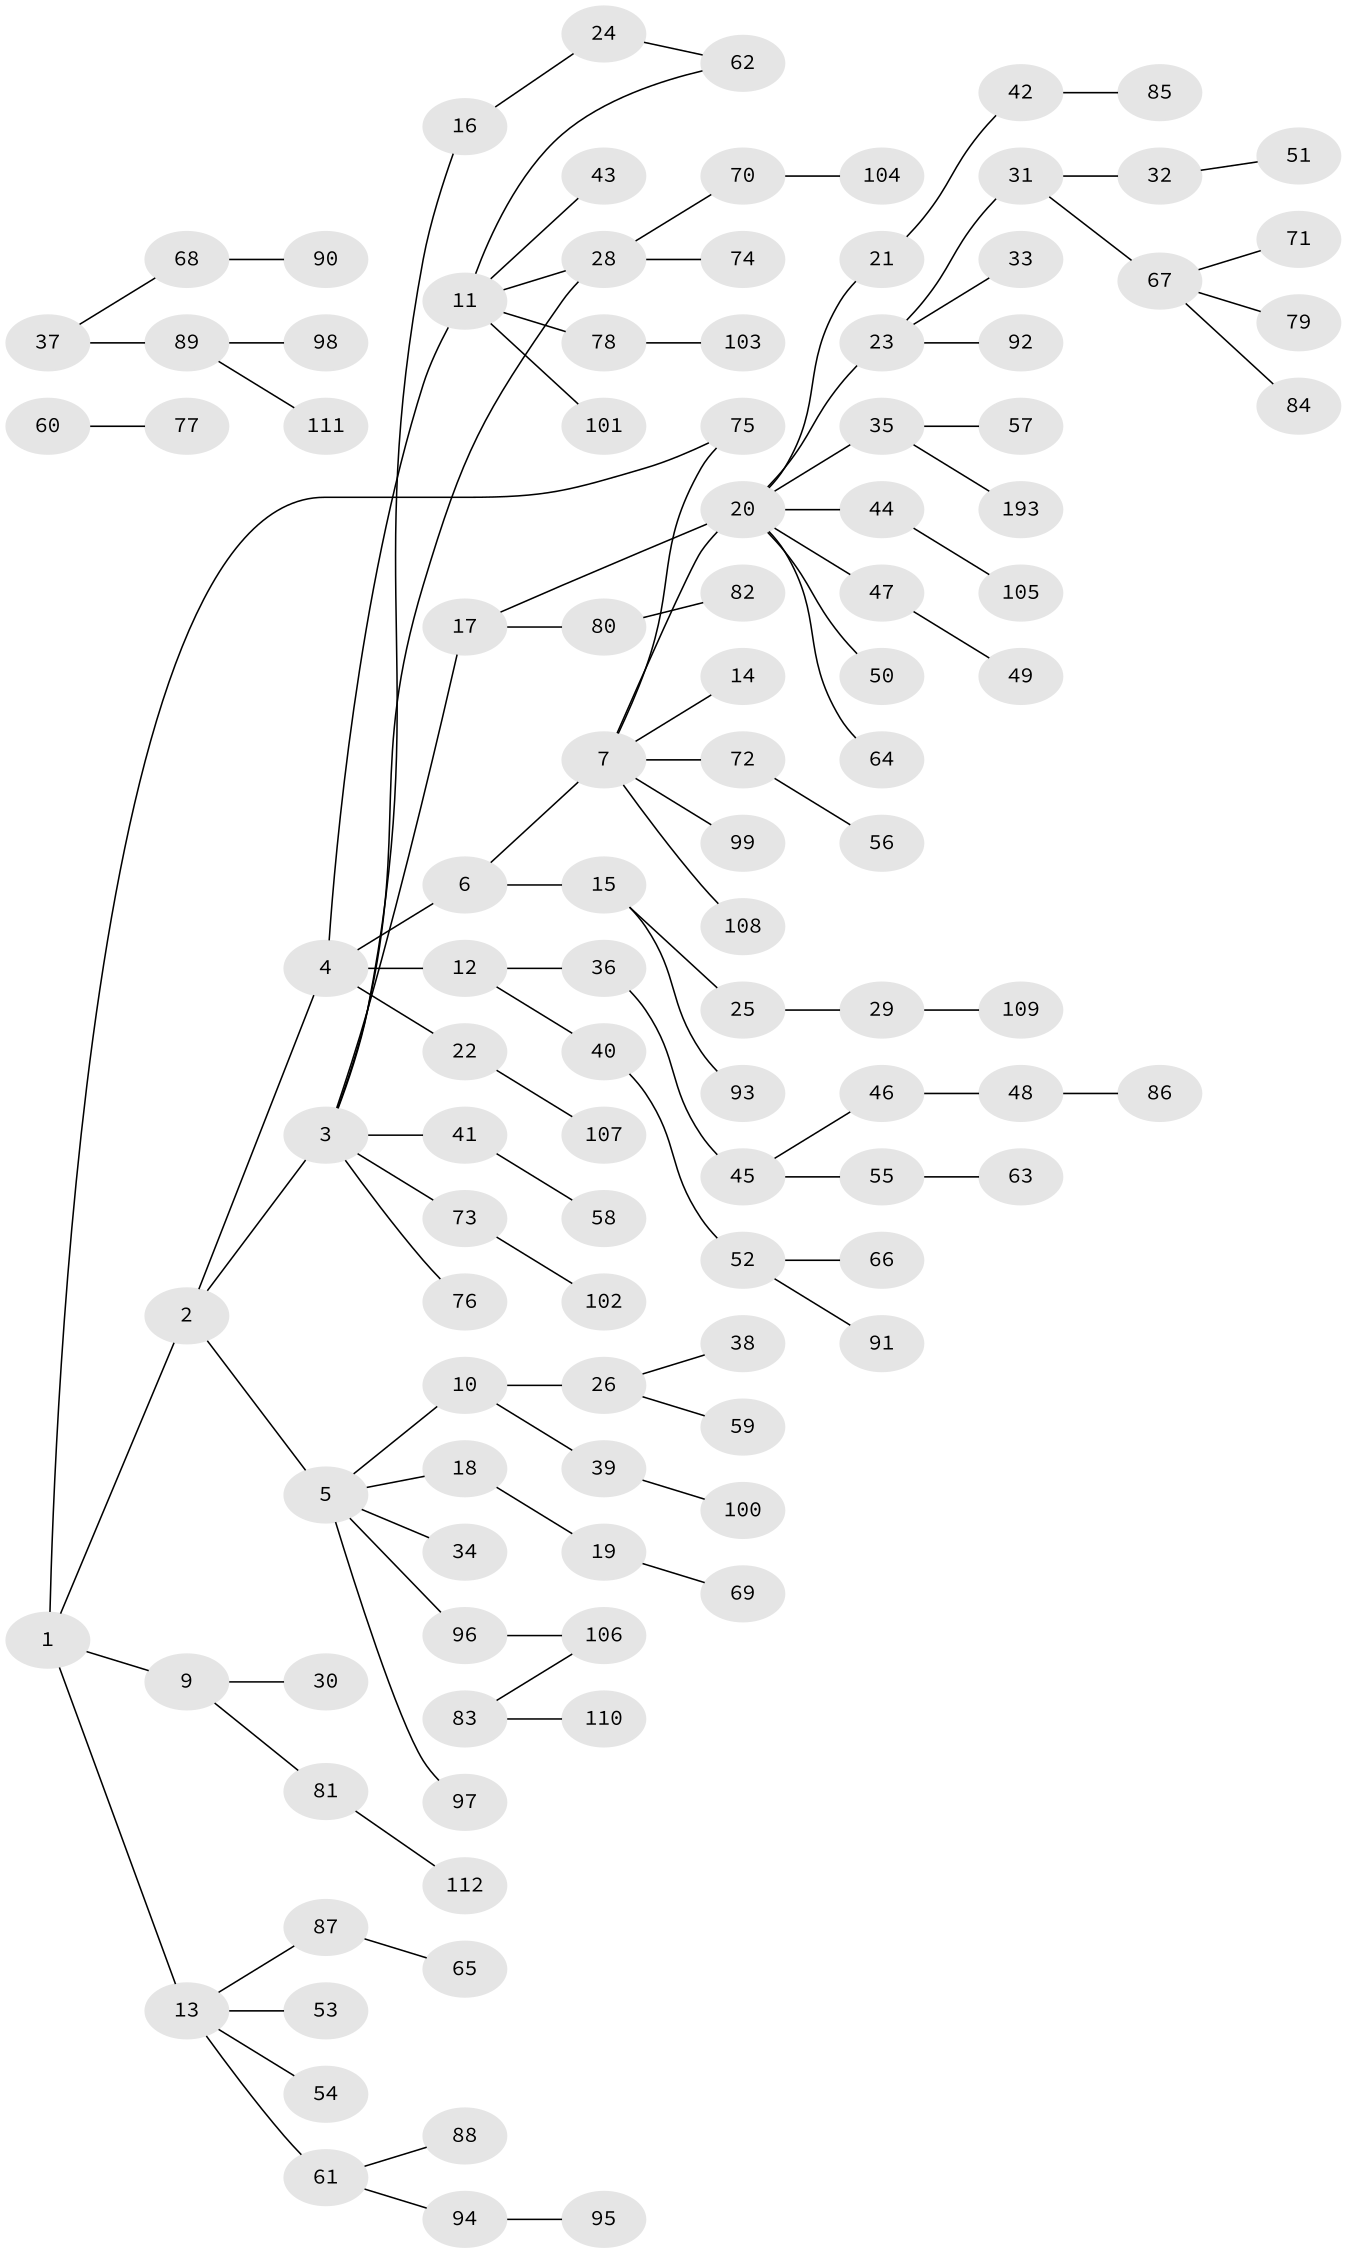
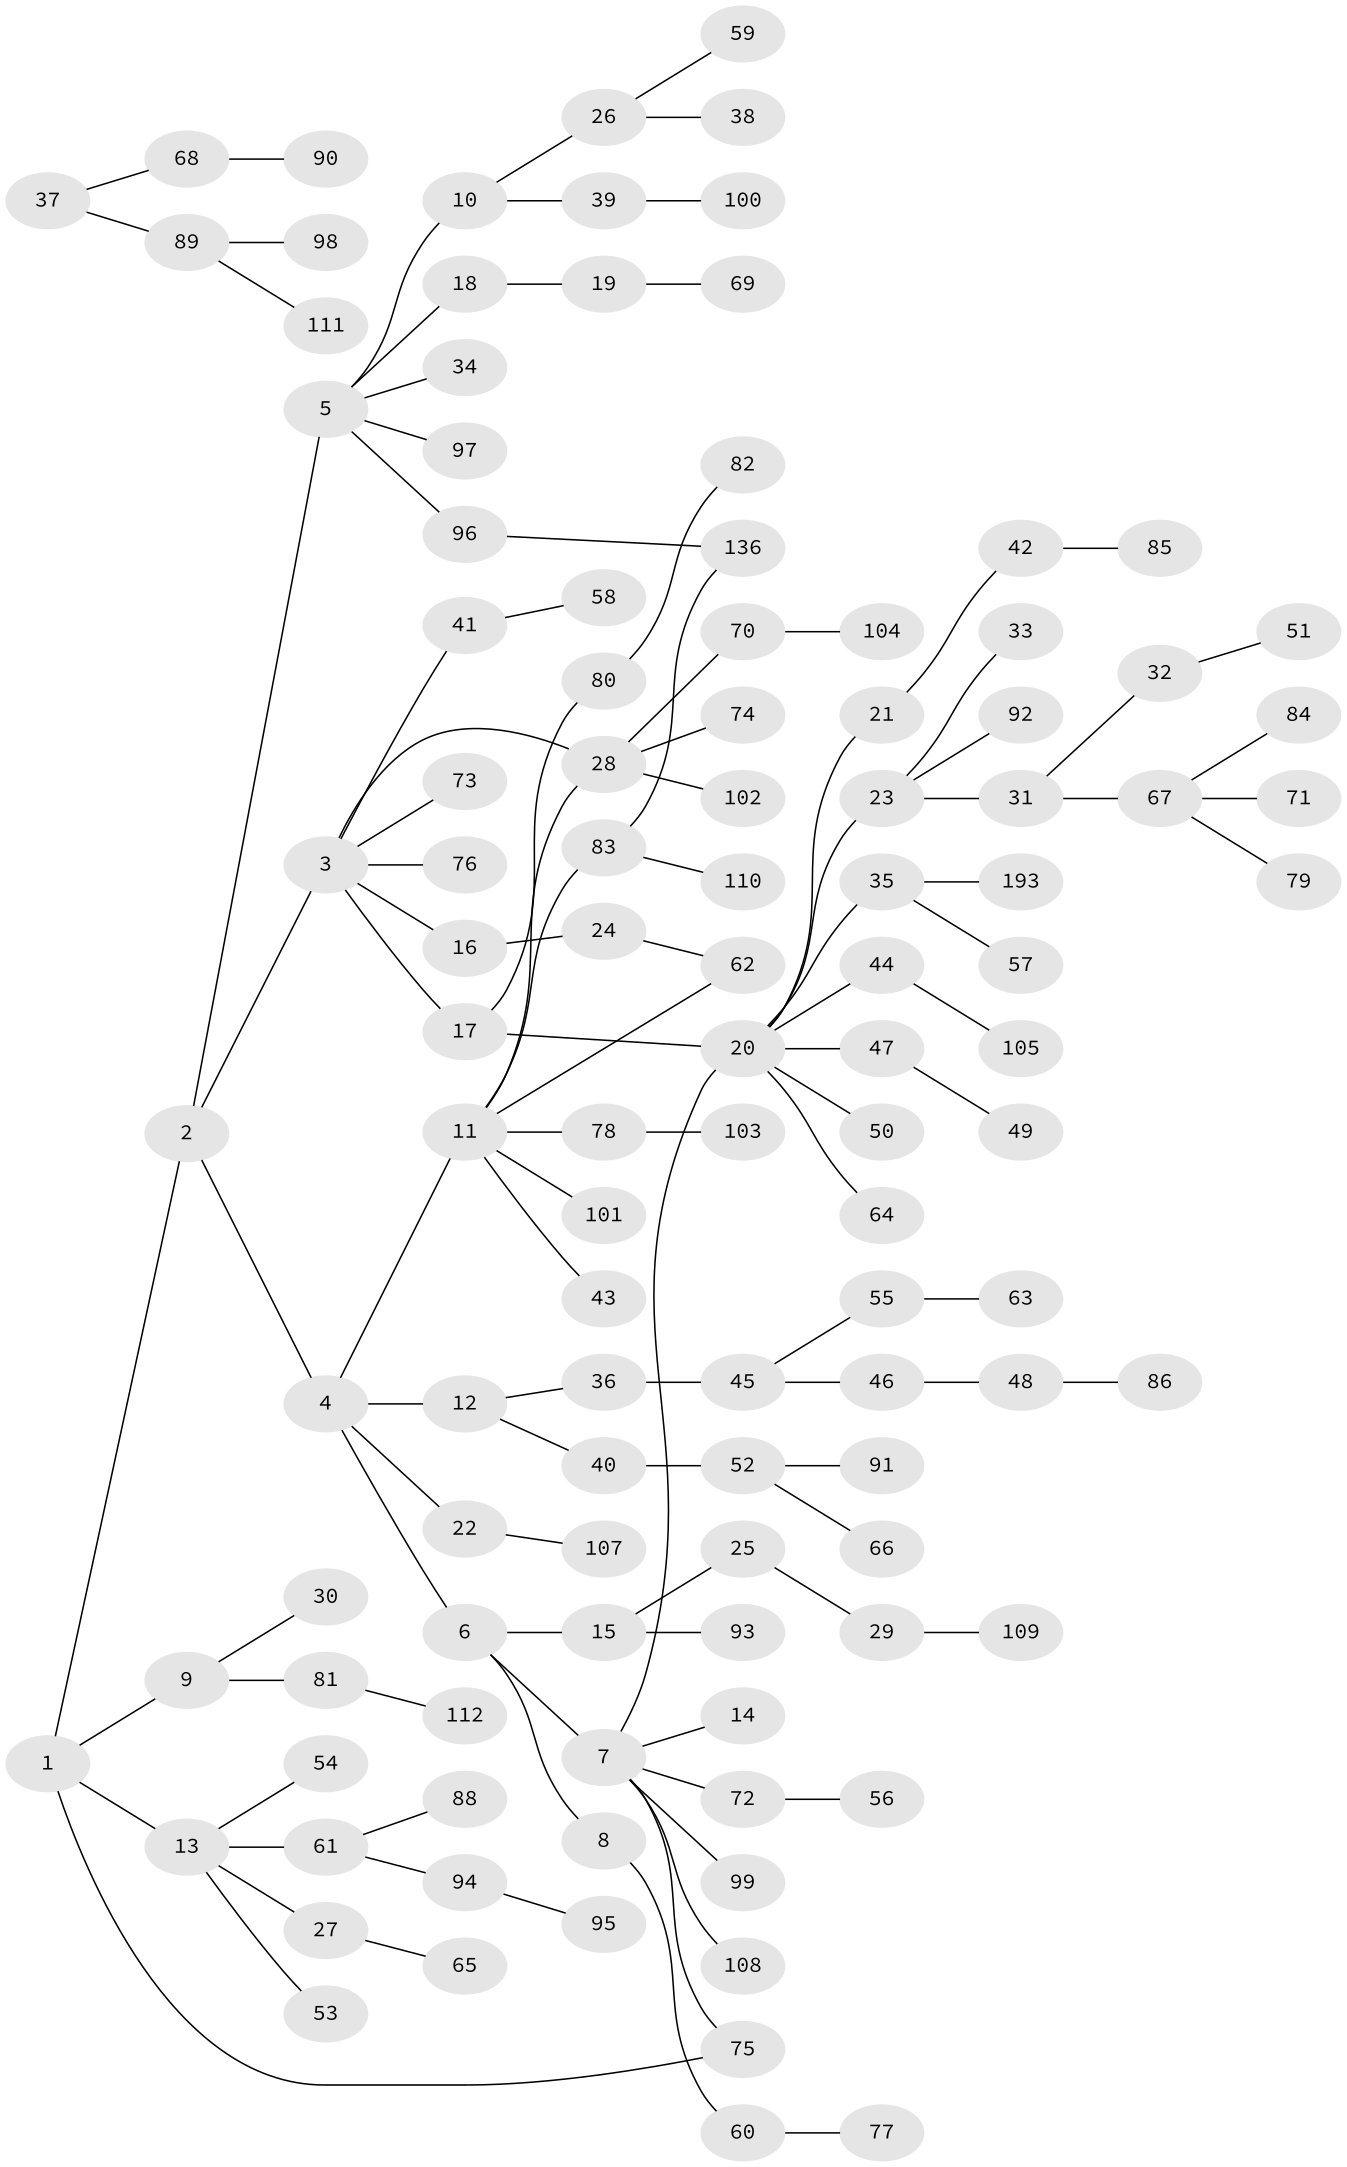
  graph {
    fontname="Source Code Pro"
    rankdir=LR
    node [color=gray90 fontname="Source Code Pro" style=filled]
    edge [fontname="Source Code Pro"]
    1
    2
    9
    13
    75
    3
    4
    5
    30
    81
-   27 [label=87]
+   27
    53
    54
    61
    16
    17
    28
    41
    73
    76
    6
    11
    12
    22
    10
    18
    34
    96
    97
    24
    20
    80
    70
    74
    102
    58
    7
+   8
    15
    43
    62
    78
    83
    101
    36
    40
    107
    26
    39
    19
-   106
+   106 [label=136]
    14
    72
    99
    108
    60
    25
    93
    21
    23
    35
    44
    47
    50
    64
    56
    77
    112
    38
    59
    37
    68
    89
    100
    103
    110
    45
    52
    65
    88
    94
    29
    82
    69
    42
    31
    33
    92
    57
    n90 [label=193]
    105
    49
    85
    32
    67
    109
    104
    51
    71
    79
    84
    46
    55
    90
    98
    111
    66
    91
    48
    63
    86
    95
    1 -- 2
    1 -- 9
    1 -- 13
    1 -- 75
    2 -- 3
    2 -- 4
    2 -- 5
    9 -- 30
    9 -- 81
    13 -- 27
    13 -- 53
    13 -- 54
    13 -- 61
    3 -- 16
    3 -- 17
    3 -- 28
    3 -- 41
    3 -- 73
    3 -- 76
    4 -- 6
    4 -- 11
    4 -- 12
    4 -- 22
    5 -- 10
    5 -- 18
    5 -- 34
    5 -- 96
    5 -- 97
    81 -- 112
    27 -- 65
    61 -- 88
    61 -- 94
    16 -- 24
    17 -- 20
    17 -- 80
    28 -- 70
    28 -- 74
-   73 -- 102
+   28 -- 102
    41 -- 58
    6 -- 7
+   6 -- 8
    6 -- 15
    11 -- 28
    11 -- 43
    11 -- 62
    11 -- 78
+   11 -- 83
    11 -- 101
    12 -- 36
    12 -- 40
    22 -- 107
    10 -- 26
    10 -- 39
    18 -- 19
    96 -- 106
    24 -- 62
    20 -- 21
    20 -- 23
    20 -- 35
    20 -- 44
    20 -- 47
    20 -- 50
    20 -- 64
    80 -- 82
    70 -- 104
    7 -- 75
    7 -- 20
    7 -- 14
    7 -- 72
    7 -- 99
    7 -- 108
+   8 -- 60
    15 -- 25
    15 -- 93
    78 -- 103
    83 -- 106
    83 -- 110
    36 -- 45
    40 -- 52
    26 -- 38
    26 -- 59
    39 -- 100
    19 -- 69
    72 -- 56
    60 -- 77
    25 -- 29
    21 -- 42
    23 -- 31
    23 -- 33
    23 -- 92
    35 -- 57
    35 -- n90
    44 -- 105
    47 -- 49
    37 -- 68
    37 -- 89
    68 -- 90
    89 -- 98
    89 -- 111
    45 -- 46
    45 -- 55
    52 -- 66
    52 -- 91
    94 -- 95
    29 -- 109
    42 -- 85
    31 -- 32
    31 -- 67
    32 -- 51
    67 -- 71
    67 -- 79
    67 -- 84
    46 -- 48
    55 -- 63
    48 -- 86
  }
